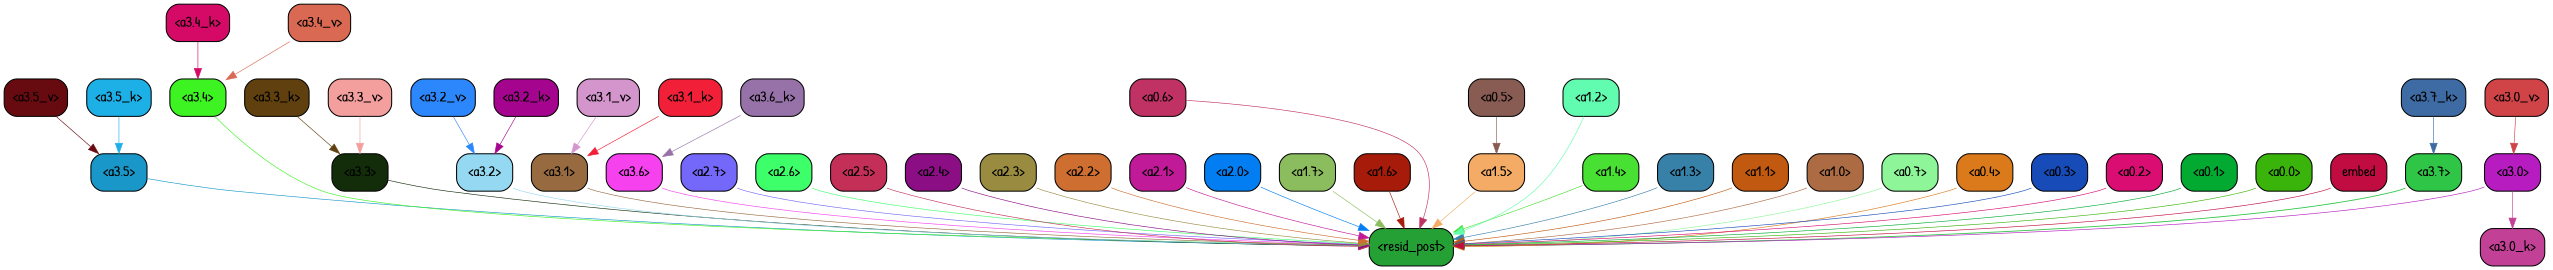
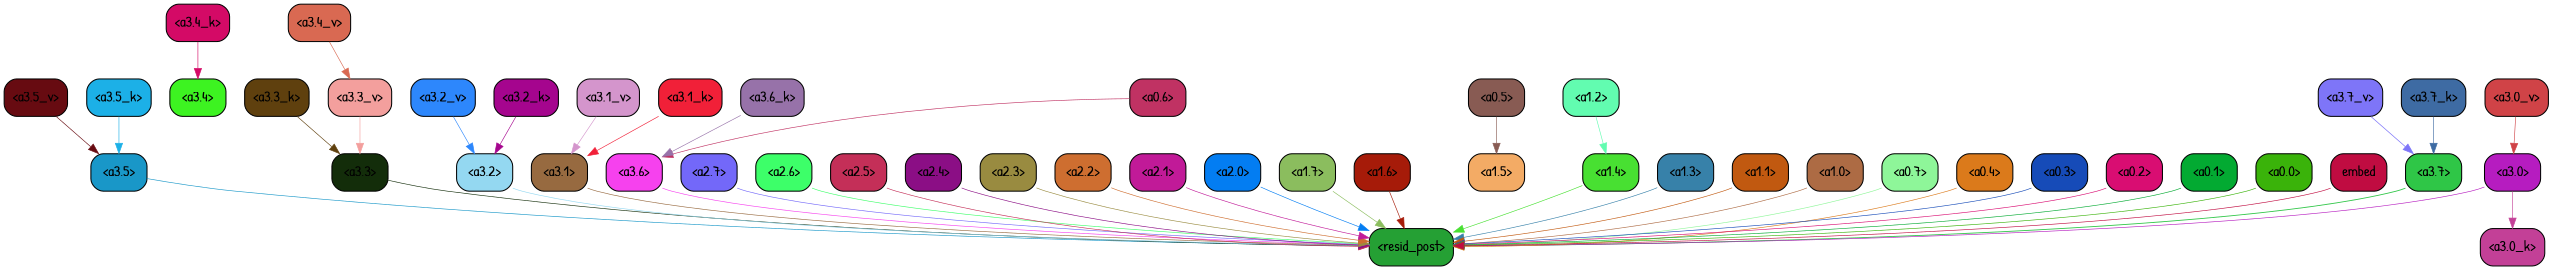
  strict digraph {
    fontname="Patrick Hand"
    splines=true
    node [color=black fontname="Patrick Hand" shape=box style="filled, rounded"]
    edge [fontname="Patrick Hand" penwidth=0.6]
    "<a3.7>" [fillcolor="#2fc647"]
    "<resid_post>" [fillcolor="#25a034"]
    "<a3.6>" [fillcolor="#f641ee"]
    "<a3.5>" [fillcolor="#1997c8"]
    "<a3.4>" [fillcolor="#3df321"]
    "<a3.3>" [fillcolor="#132d0a"]
    "<a3.2>" [fillcolor="#94d8f1"]
    "<a3.1>" [fillcolor="#976a40"]
    "<a3.0>" [fillcolor="#b61cc0"]
    "<a3.0_k>" [fillcolor="#c34097"]
    "<a2.7>" [fillcolor="#7368f9"]
    "<a2.6>" [fillcolor="#3dff69"]
    "<a2.5>" [fillcolor="#c42f58"]
    "<a2.4>" [fillcolor="#8b0e85"]
    "<a2.3>" [fillcolor="#998b40"]
    "<a2.2>" [fillcolor="#ce6e30"]
    "<a2.1>" [fillcolor="#c11a98"]
    "<a2.0>" [fillcolor="#037df2"]
    "<a1.7>" [fillcolor="#8bbd5e"]
    "<a1.6>" [fillcolor="#a61b09"]
    "<a1.5>" [fillcolor="#f3ab65"]
    "<a1.4>" [fillcolor="#48e032"]
    "<a1.3>" [fillcolor="#3781a9"]
    "<a1.2>" [fillcolor="#62fcb0"]
    "<a1.1>" [fillcolor="#c15910"]
    "<a1.0>" [fillcolor="#ad6b44"]
    "<a0.7>" [fillcolor="#8ef699"]
    "<a0.6>" [fillcolor="#c03263"]
    "<a0.5>" [fillcolor="#885b53"]
    "<a0.4>" [fillcolor="#db7a1b"]
    "<a0.3>" [fillcolor="#164bb8"]
    "<a0.2>" [fillcolor="#d90d72"]
    "<a0.1>" [fillcolor="#03aa32"]
    "<a0.0>" [fillcolor="#3ab30a"]
    embed [fillcolor="#c00c41"]
    "<a3.7_k>" [fillcolor="#3e6ba3"]
    "<a3.6_k>" [fillcolor="#9772a9"]
    "<a3.5_k>" [fillcolor="#1cb0e7"]
    "<a3.4_k>" [fillcolor="#d40a66"]
    "<a3.3_k>" [fillcolor="#5f400e"]
    "<a3.2_k>" [fillcolor="#a5058e"]
    "<a3.1_k>" [fillcolor="#f12038"]
+   "<a3.7_v>" [fillcolor="#7e75f8"]
    "<a3.5_v>" [fillcolor="#670b11"]
    "<a3.4_v>" [fillcolor="#d96952"]
    "<a3.3_v>" [fillcolor="#f39f9d"]
    "<a3.2_v>" [fillcolor="#2d87fc"]
    "<a3.1_v>" [fillcolor="#d495cc"]
    "<a3.0_v>" [fillcolor="#d04347"]
    "<a3.7>" -> "<resid_post>" [color="#2fc647" penwidth=0.8263697922229767]
    "<a3.6>" -> "<resid_post>" [color="#f641ee"]
    "<a3.5>" -> "<resid_post>" [color="#1997c8"]
-   "<a3.4>" -> "<resid_post>" [color="#3df321"]
    "<a3.3>" -> "<resid_post>" [color="#132d0a"]
    "<a3.2>" -> "<resid_post>" [color="#94d8f1"]
    "<a3.1>" -> "<resid_post>" [color="#976a40"]
    "<a3.0>" -> "<resid_post>" [color="#b61cc0"]
    "<a3.0>" -> "<a3.0_k>" [color="#c34097"]
    "<a2.7>" -> "<resid_post>" [color="#7368f9"]
    "<a2.6>" -> "<resid_post>" [color="#3dff69"]
    "<a2.5>" -> "<resid_post>" [color="#c42f58"]
    "<a2.4>" -> "<resid_post>" [color="#8b0e85"]
    "<a2.3>" -> "<resid_post>" [color="#998b40"]
    "<a2.2>" -> "<resid_post>" [color="#ce6e30"]
    "<a2.1>" -> "<resid_post>" [color="#c11a98"]
    "<a2.0>" -> "<resid_post>" [color="#037df2"]
    "<a1.7>" -> "<resid_post>" [color="#8bbd5e"]
    "<a1.6>" -> "<resid_post>" [color="#a61b09"]
-   "<a1.5>" -> "<resid_post>" [color="#f3ab65"]
    "<a1.4>" -> "<resid_post>" [color="#48e032"]
    "<a1.3>" -> "<resid_post>" [color="#3781a9"]
-   "<a1.2>" -> "<resid_post>" [color="#62fcb0"]
+   "<a1.2>" -> "<a1.4>" [color="#62fcb0"]
    "<a1.1>" -> "<resid_post>" [color="#c15910"]
    "<a1.0>" -> "<resid_post>" [color="#ad6b44"]
    "<a0.7>" -> "<resid_post>" [color="#8ef699"]
-   "<a0.6>" -> "<resid_post>" [color="#c03263"]
+   "<a0.6>" -> "<a3.6>" [color="#c03263"]
    "<a0.5>" -> "<a1.5>" [color="#885b53"]
    "<a0.4>" -> "<resid_post>" [color="#db7a1b"]
    "<a0.3>" -> "<resid_post>" [color="#164bb8"]
    "<a0.2>" -> "<resid_post>" [color="#d90d72"]
    "<a0.1>" -> "<resid_post>" [color="#03aa32"]
    "<a0.0>" -> "<resid_post>" [color="#3ab30a"]
    embed -> "<resid_post>" [color="#c00c41"]
    "<a3.7_k>" -> "<a3.7>" [color="#3e6ba3"]
    "<a3.6_k>" -> "<a3.6>" [color="#9772a9"]
    "<a3.5_k>" -> "<a3.5>" [color="#1cb0e7"]
    "<a3.4_k>" -> "<a3.4>" [color="#d40a66"]
    "<a3.3_k>" -> "<a3.3>" [color="#5f400e"]
    "<a3.2_k>" -> "<a3.2>" [color="#a5058e"]
    "<a3.1_k>" -> "<a3.1>" [color="#f12038"]
+   "<a3.7_v>" -> "<a3.7>" [color="#7e75f8" penwidth=0.6738671064376831]
    "<a3.5_v>" -> "<a3.5>" [color="#670b11"]
-   "<a3.4_v>" -> "<a3.4>" [color="#d96952"]
+   "<a3.4_v>" -> "<a3.3_v>" [color="#d96952"]
    "<a3.3_v>" -> "<a3.3>" [color="#f39f9d"]
    "<a3.2_v>" -> "<a3.2>" [color="#2d87fc"]
    "<a3.1_v>" -> "<a3.1>" [color="#d495cc"]
    "<a3.0_v>" -> "<a3.0>" [color="#d04347"]
  }
